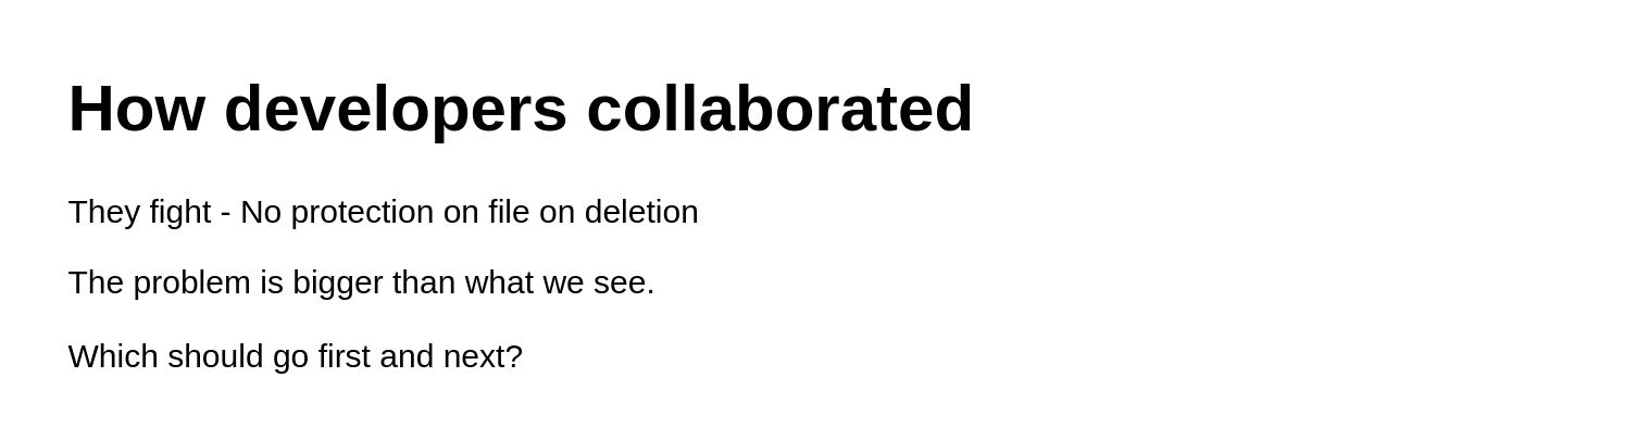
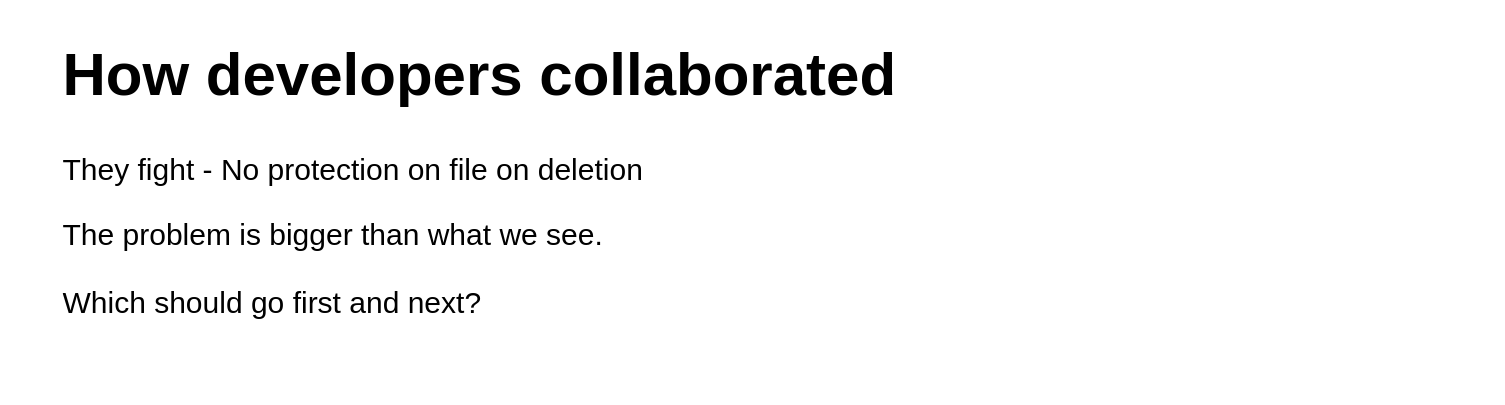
  <mxCell id="0" />
  <mxCell id="1" parent="0" />
- <mxCell id="2" value="&lt;h1&gt;How developers collaborated&lt;/h1&gt;&lt;p&gt;They fight - No protection on file on deletion&amp;nbsp;&lt;/p&gt;&lt;p&gt;The problem is bigger than what we see.&amp;nbsp;&lt;/p&gt;&lt;p&gt;Which should go first and next?&lt;/p&gt;&lt;p&gt;Sequence.&amp;nbsp;&lt;/p&gt;&lt;p&gt;Integration can be confusing.&amp;nbsp;&lt;/p&gt;&lt;p&gt;Sequencing could be challenging&amp;nbsp;&lt;/p&gt;&lt;p&gt;&lt;br&gt;&lt;/p&gt;" style="text;html=1;strokeColor=none;fillColor=none;spacing=5;spacingTop=-20;whiteSpace=wrap;overflow=hidden;rounded=0;" vertex="1" parent="1"><mxGeometry x="20" y="20" width="560" height="120" as="geometry" /></mxCell>
+ <mxCell id="2" value="&lt;h1&gt;How developers collaborated&lt;/h1&gt;&lt;p&gt;They fight - No protection on file on deletion&amp;nbsp;&lt;/p&gt;&lt;p&gt;The problem is bigger than what we see.&amp;nbsp;&lt;/p&gt;&lt;p&gt;Which should go first and next?&lt;/p&gt;&lt;p&gt;Sequence.&amp;nbsp;&lt;/p&gt;&lt;p&gt;Integration can be confusing.&amp;nbsp;&lt;/p&gt;&lt;p&gt;Sequencing could be challenging&amp;nbsp;&lt;/p&gt;&lt;p&gt;&lt;br&gt;&lt;/p&gt;" style="text;html=1;strokeColor=none;fillColor=none;spacing=5;spacingTop=-20;whiteSpace=wrap;overflow=hidden;rounded=0;" vertex="1" parent="1"><mxGeometry x="20" y="10" width="560" height="120" as="geometry" /></mxCell>
